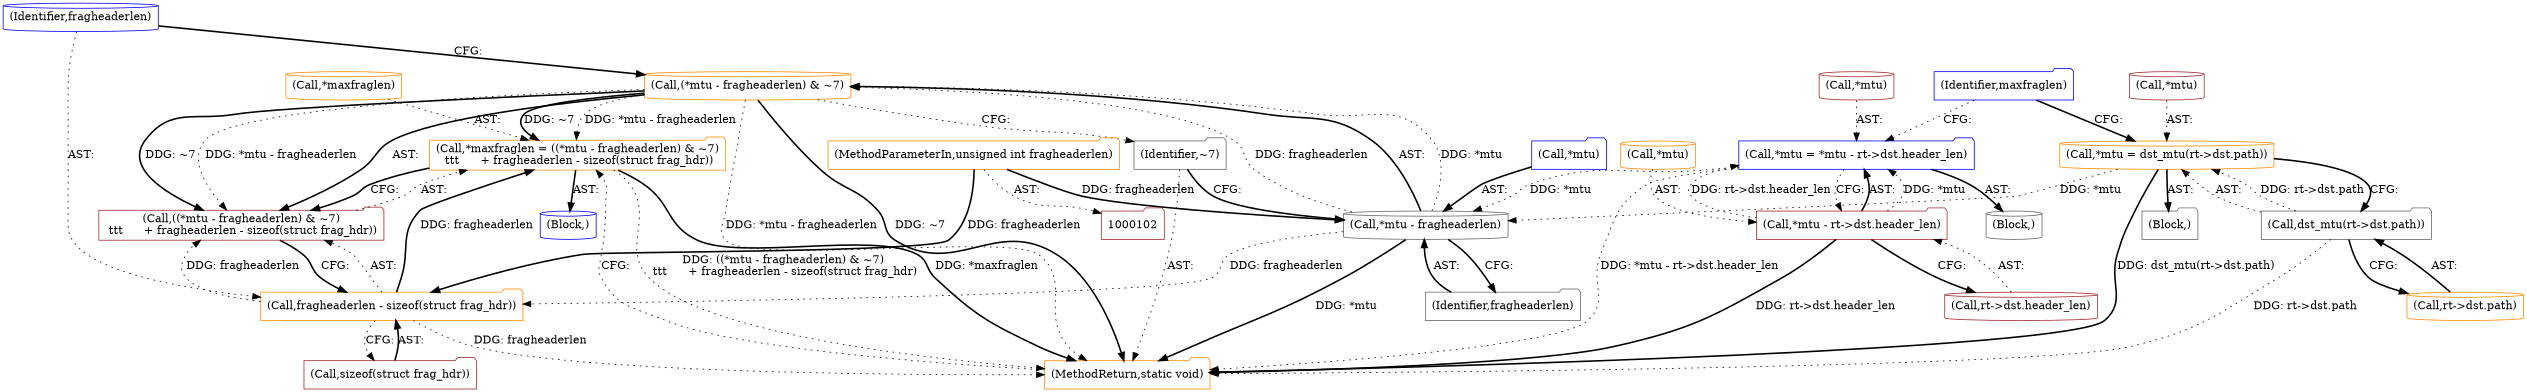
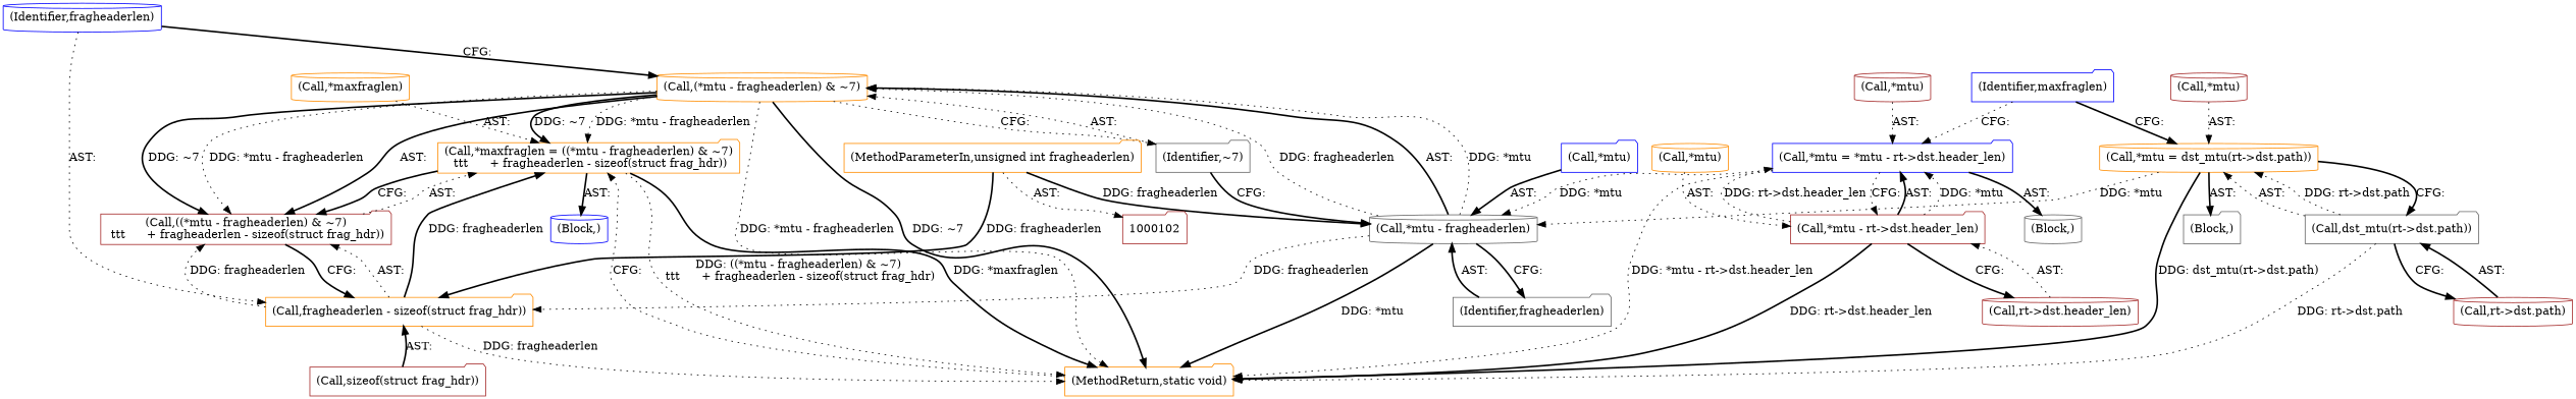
  digraph {
    node [color=darkorange shape=folder]
    edge [style=dotted]
    n1 [label="(Call,*maxfraglen = ((*mtu - fragheaderlen) & ~7)\n \t\t\t      + fragheaderlen - sizeof(struct frag_hdr))"]
    n2 [color=blue label="(Block,)" shape=cylinder]
    n3 [label="(MethodReturn,static void)"]
    n4 [color=brown label="(Call,((*mtu - fragheaderlen) & ~7)\n \t\t\t      + fragheaderlen - sizeof(struct frag_hdr))"]
    n5 [label="(Call,fragheaderlen - sizeof(struct frag_hdr))"]
    n6 [label="(Call,(*mtu - fragheaderlen) & ~7)" shape=cylinder]
    n7 [color=gray40 label="(Identifier,~7)"]
    n8 [color=gray40 label="(Call,*mtu - fragheaderlen)" shape=cylinder]
    n9 [color=gray40 label="(Identifier,fragheaderlen)"]
    n10 [color=brown label="(Call,sizeof(struct frag_hdr))"]
    n11 [color=blue label="(Call,*mtu = *mtu - rt->dst.header_len)"]
    n12 [color=brown label="(Call,*mtu - rt->dst.header_len)"]
    n13 [color=gray40 label="(Block,)" shape=cylinder]
    n14 [color=brown label="(Call,rt->dst.header_len)" shape=cylinder]
    n15 [label="(Call,*mtu = dst_mtu(rt->dst.path))" shape=cylinder]
    n16 [color=gray40 label="(Call,dst_mtu(rt->dst.path))"]
    n17 [color=gray40 label="(Block,)"]
-   n18 [label="(Call,rt->dst.path)" shape=cylinder]
+   n18 [color=brown label="(Call,rt->dst.path)" shape=cylinder]
    n19 [label="(MethodParameterIn,unsigned int fragheaderlen)"]
    1000102 [color=brown]
    n21 [color=blue label="(Call,*mtu)"]
    n22 [color=brown label="(Call,*mtu)" shape=cylinder]
    n23 [label="(Call,*mtu)" shape=cylinder]
    n24 [color=blue label="(Identifier,fragheaderlen)" shape=cylinder]
    n25 [label="(Call,*maxfraglen)" shape=cylinder]
    n26 [color=blue label="(Identifier,maxfraglen)"]
    n27 [color=brown label="(Call,*mtu)" shape=cylinder]
    n1 -> n2 [label="AST: " style=bold]
    n1 -> n3 [label="DDG: ((*mtu - fragheaderlen) & ~7)\n \t\t\t      + fragheaderlen - sizeof(struct frag_hdr)"]
    n1 -> n3 [label="DDG: *maxfraglen" style=bold]
    n1 -> n4 [label="CFG: " style=bold]
    n3 -> n1 [label="CFG: "]
    n4 -> n1 [label="AST: "]
    n4 -> n5 [label="CFG: " style=bold]
    n5 -> n1 [label="DDG: fragheaderlen" style=bold]
    n5 -> n3 [label="DDG: fragheaderlen"]
    n5 -> n4 [label="AST: "]
    n5 -> n4 [label="DDG: fragheaderlen"]
-   n5 -> n10 [label="CFG: "]
    n6 -> n1 [label="DDG: *mtu - fragheaderlen"]
    n6 -> n1 [label="DDG: ~7" style=bold]
    n6 -> n3 [label="DDG: *mtu - fragheaderlen"]
    n6 -> n3 [label="DDG: ~7" style=bold]
    n6 -> n4 [label="AST: " style=bold]
    n6 -> n4 [label="DDG: *mtu - fragheaderlen"]
    n6 -> n4 [label="DDG: ~7" style=bold]
    n6 -> n7 [label="CFG: "]
-   n7 -> n3 [label="AST: "]
+   n7 -> n6 [label="AST: "]
    n7 -> n8 [label="CFG: " style=bold]
    n8 -> n3 [label="DDG: *mtu" style=bold]
    n8 -> n5 [label="DDG: fragheaderlen"]
    n8 -> n6 [label="AST: " style=bold]
    n8 -> n6 [label="DDG: *mtu"]
    n8 -> n6 [label="DDG: fragheaderlen"]
    n8 -> n9 [label="CFG: " style=bold]
    n9 -> n8 [label="AST: " style=bold]
    n10 -> n5 [label="AST: " style=bold]
    n11 -> n3 [label="DDG: *mtu - rt->dst.header_len"]
    n11 -> n8 [label="DDG: *mtu"]
    n11 -> n12 [label="CFG: "]
    n11 -> n13 [label="AST: " style=bold]
    n12 -> n3 [label="DDG: rt->dst.header_len" style=bold]
    n12 -> n11 [label="AST: " style=bold]
    n12 -> n11 [label="DDG: *mtu"]
    n12 -> n11 [label="DDG: rt->dst.header_len"]
    n12 -> n14 [label="CFG: " style=bold]
    n14 -> n12 [label="AST: "]
    n15 -> n3 [label="DDG: dst_mtu(rt->dst.path)" style=bold]
    n15 -> n8 [label="DDG: *mtu"]
    n15 -> n16 [label="CFG: " style=bold]
    n15 -> n17 [label="AST: " style=bold]
    n16 -> n3 [label="DDG: rt->dst.path"]
    n16 -> n15 [label="AST: "]
    n16 -> n15 [label="DDG: rt->dst.path"]
    n16 -> n18 [label="CFG: " style=bold]
    n18 -> n16 [label="AST: " style=bold]
    n19 -> n5 [label="DDG: fragheaderlen" style=bold]
    n19 -> n8 [label="DDG: fragheaderlen" style=bold]
    n19 -> 1000102 [label="AST: "]
    n21 -> n8 [label="AST: " style=bold]
    n22 -> n11 [label="AST: "]
    n23 -> n12 [label="AST: "]
    n24 -> n5 [label="AST: "]
    n24 -> n6 [label="CFG: " style=bold]
    n25 -> n1 [label="AST: "]
    n26 -> n11 [label="CFG: "]
    n26 -> n15 [label="CFG: " style=bold]
    n27 -> n15 [label="AST: "]
  }
